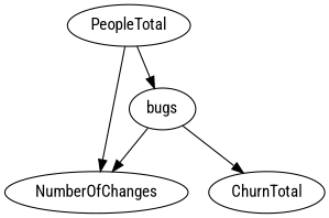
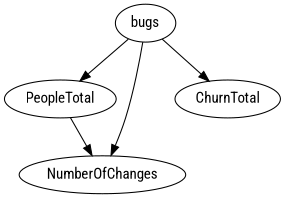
  digraph {
    fontname="Roboto Condensed"
    node [fontname="Roboto Condensed"]
    edge [fontname="Roboto Condensed"]
    PeopleTotal
    NumberOfChanges
    bugs
    ChurnTotal
    PeopleTotal -> NumberOfChanges
-   PeopleTotal -> bugs
+   bugs -> PeopleTotal
    bugs -> NumberOfChanges
    bugs -> ChurnTotal
  }
